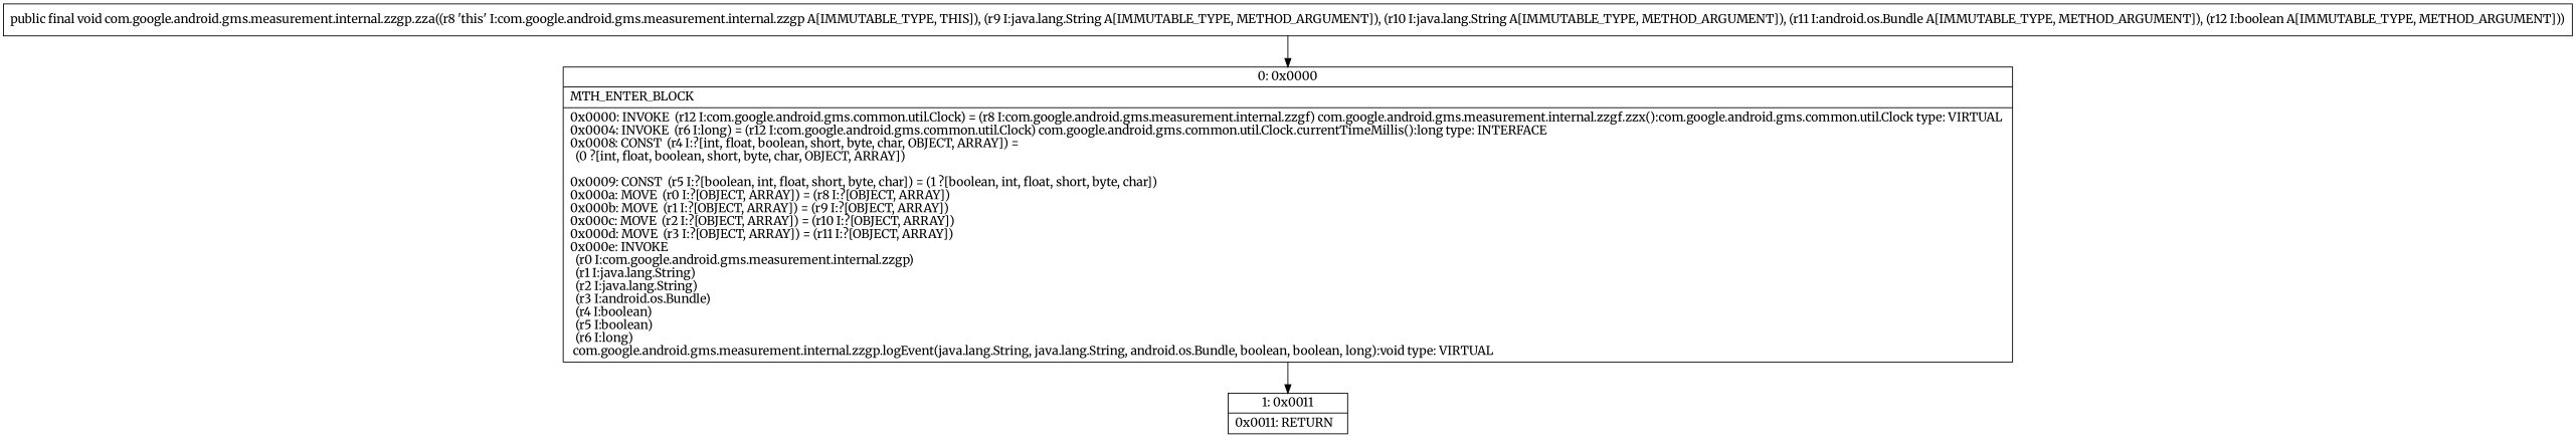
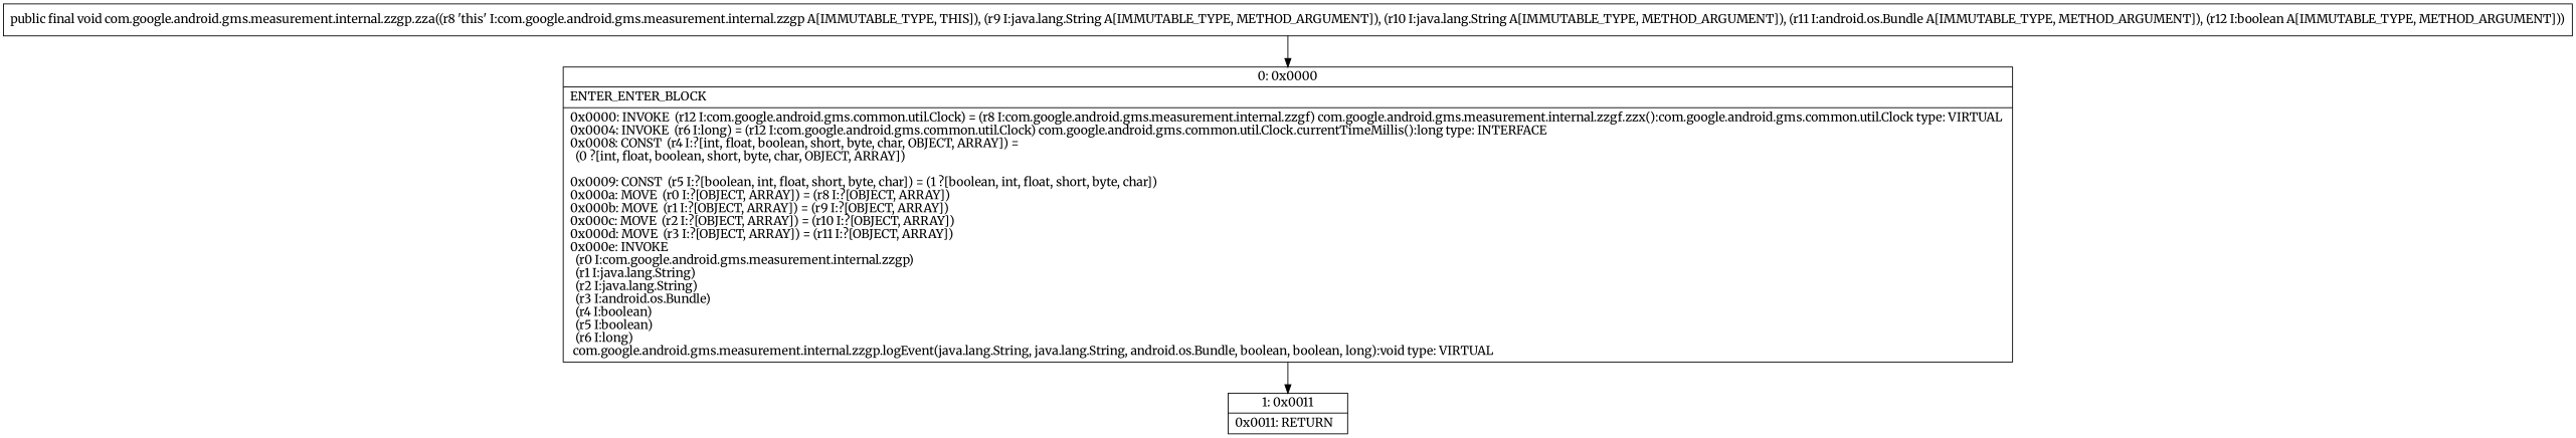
  digraph {
    fontname=Merriweather
    node [shape=record fontname=Merriweather]
    edge [fontname=Merriweather]
-   n1 [label="{0\:\ 0x0000|MTH_ENTER_BLOCK\l|0x0000: INVOKE  (r12 I:com.google.android.gms.common.util.Clock) = (r8 I:com.google.android.gms.measurement.internal.zzgf) com.google.android.gms.measurement.internal.zzgf.zzx():com.google.android.gms.common.util.Clock type: VIRTUAL \l0x0004: INVOKE  (r6 I:long) = (r12 I:com.google.android.gms.common.util.Clock) com.google.android.gms.common.util.Clock.currentTimeMillis():long type: INTERFACE \l0x0008: CONST  (r4 I:?[int, float, boolean, short, byte, char, OBJECT, ARRAY]) = \l  (0 ?[int, float, boolean, short, byte, char, OBJECT, ARRAY])\l \l0x0009: CONST  (r5 I:?[boolean, int, float, short, byte, char]) = (1 ?[boolean, int, float, short, byte, char]) \l0x000a: MOVE  (r0 I:?[OBJECT, ARRAY]) = (r8 I:?[OBJECT, ARRAY]) \l0x000b: MOVE  (r1 I:?[OBJECT, ARRAY]) = (r9 I:?[OBJECT, ARRAY]) \l0x000c: MOVE  (r2 I:?[OBJECT, ARRAY]) = (r10 I:?[OBJECT, ARRAY]) \l0x000d: MOVE  (r3 I:?[OBJECT, ARRAY]) = (r11 I:?[OBJECT, ARRAY]) \l0x000e: INVOKE  \l  (r0 I:com.google.android.gms.measurement.internal.zzgp)\l  (r1 I:java.lang.String)\l  (r2 I:java.lang.String)\l  (r3 I:android.os.Bundle)\l  (r4 I:boolean)\l  (r5 I:boolean)\l  (r6 I:long)\l com.google.android.gms.measurement.internal.zzgp.logEvent(java.lang.String, java.lang.String, android.os.Bundle, boolean, boolean, long):void type: VIRTUAL \l}"]
+   n1 [label="{0\:\ 0x0000|ENTER_ENTER_BLOCK\l|0x0000: INVOKE  (r12 I:com.google.android.gms.common.util.Clock) = (r8 I:com.google.android.gms.measurement.internal.zzgf) com.google.android.gms.measurement.internal.zzgf.zzx():com.google.android.gms.common.util.Clock type: VIRTUAL \l0x0004: INVOKE  (r6 I:long) = (r12 I:com.google.android.gms.common.util.Clock) com.google.android.gms.common.util.Clock.currentTimeMillis():long type: INTERFACE \l0x0008: CONST  (r4 I:?[int, float, boolean, short, byte, char, OBJECT, ARRAY]) = \l  (0 ?[int, float, boolean, short, byte, char, OBJECT, ARRAY])\l \l0x0009: CONST  (r5 I:?[boolean, int, float, short, byte, char]) = (1 ?[boolean, int, float, short, byte, char]) \l0x000a: MOVE  (r0 I:?[OBJECT, ARRAY]) = (r8 I:?[OBJECT, ARRAY]) \l0x000b: MOVE  (r1 I:?[OBJECT, ARRAY]) = (r9 I:?[OBJECT, ARRAY]) \l0x000c: MOVE  (r2 I:?[OBJECT, ARRAY]) = (r10 I:?[OBJECT, ARRAY]) \l0x000d: MOVE  (r3 I:?[OBJECT, ARRAY]) = (r11 I:?[OBJECT, ARRAY]) \l0x000e: INVOKE  \l  (r0 I:com.google.android.gms.measurement.internal.zzgp)\l  (r1 I:java.lang.String)\l  (r2 I:java.lang.String)\l  (r3 I:android.os.Bundle)\l  (r4 I:boolean)\l  (r5 I:boolean)\l  (r6 I:long)\l com.google.android.gms.measurement.internal.zzgp.logEvent(java.lang.String, java.lang.String, android.os.Bundle, boolean, boolean, long):void type: VIRTUAL \l}"]
    n2 [label="{1\:\ 0x0011|0x0011: RETURN   \l}"]
    n3 [label="{public final void com.google.android.gms.measurement.internal.zzgp.zza((r8 'this' I:com.google.android.gms.measurement.internal.zzgp A[IMMUTABLE_TYPE, THIS]), (r9 I:java.lang.String A[IMMUTABLE_TYPE, METHOD_ARGUMENT]), (r10 I:java.lang.String A[IMMUTABLE_TYPE, METHOD_ARGUMENT]), (r11 I:android.os.Bundle A[IMMUTABLE_TYPE, METHOD_ARGUMENT]), (r12 I:boolean A[IMMUTABLE_TYPE, METHOD_ARGUMENT])) }"]
    n1 -> n2
    n3 -> n1
  }
